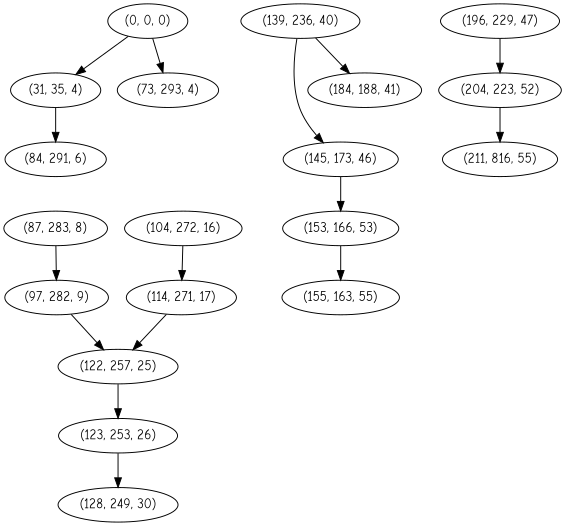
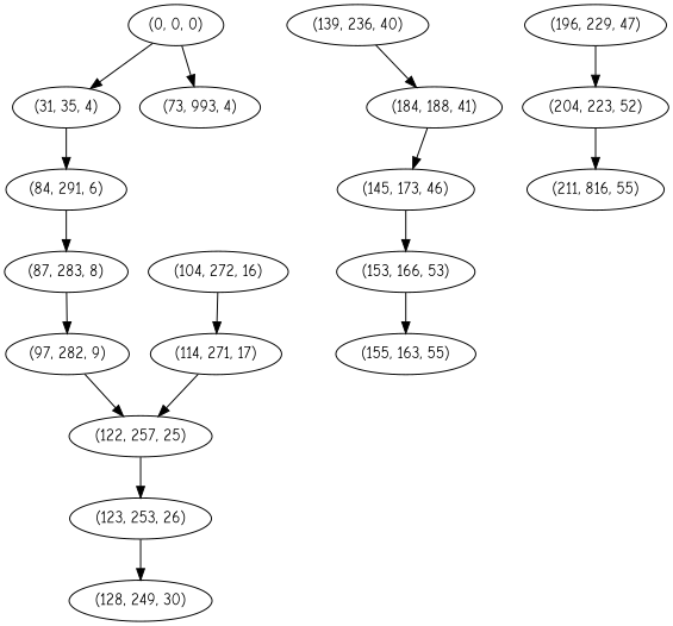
  digraph {
    fontname="Comic Neue"
    node [fontname="Comic Neue"]
    edge [fontname="Comic Neue"]
    "(0, 0, 0)"
    "(31, 35, 4)"
-   "(73, 293, 4)"
+   "(73, 293, 4)" [label="(73, 993, 4)"]
    "(84, 291, 6)"
    "(87, 283, 8)"
    "(97, 282, 9)"
    "(122, 257, 25)"
    "(104, 272, 16)"
    "(114, 271, 17)"
    "(123, 253, 26)"
    "(128, 249, 30)"
    "(139, 236, 40)"
    "(145, 173, 46)"
    "(184, 188, 41)"
    "(153, 166, 53)"
    "(196, 229, 47)"
    "(204, 223, 52)"
    "(155, 163, 55)"
    n19 [label="(211, 816, 55)"]
    "(0, 0, 0)" -> "(31, 35, 4)"
    "(0, 0, 0)" -> "(73, 293, 4)"
    "(31, 35, 4)" -> "(84, 291, 6)"
+   "(84, 291, 6)" -> "(87, 283, 8)"
    "(87, 283, 8)" -> "(97, 282, 9)"
    "(97, 282, 9)" -> "(122, 257, 25)"
    "(122, 257, 25)" -> "(123, 253, 26)"
    "(104, 272, 16)" -> "(114, 271, 17)"
    "(114, 271, 17)" -> "(122, 257, 25)"
    "(123, 253, 26)" -> "(128, 249, 30)"
-   "(139, 236, 40)" -> "(145, 173, 46)"
+   "(184, 188, 41)" -> "(145, 173, 46)"
    "(139, 236, 40)" -> "(184, 188, 41)"
    "(145, 173, 46)" -> "(153, 166, 53)"
    "(153, 166, 53)" -> "(155, 163, 55)"
    "(196, 229, 47)" -> "(204, 223, 52)"
    "(204, 223, 52)" -> n19
  }
